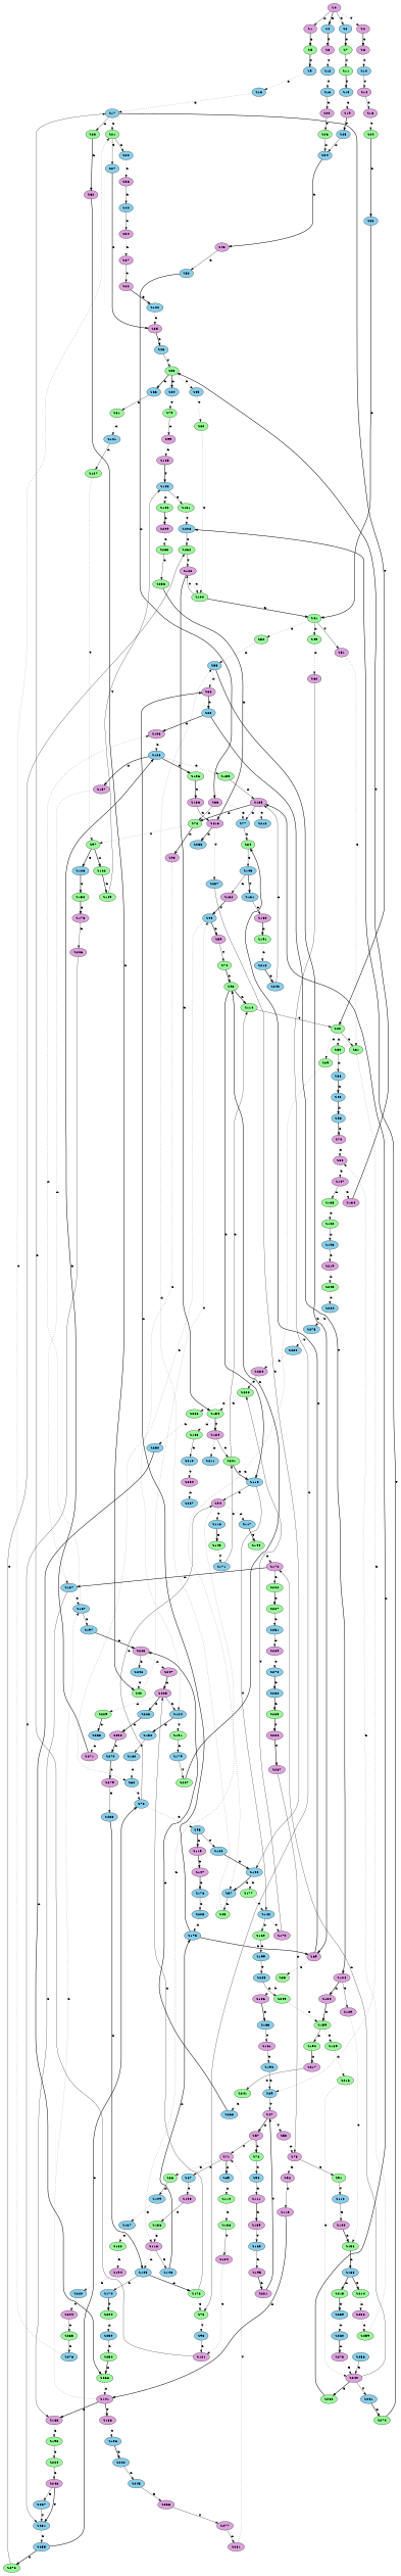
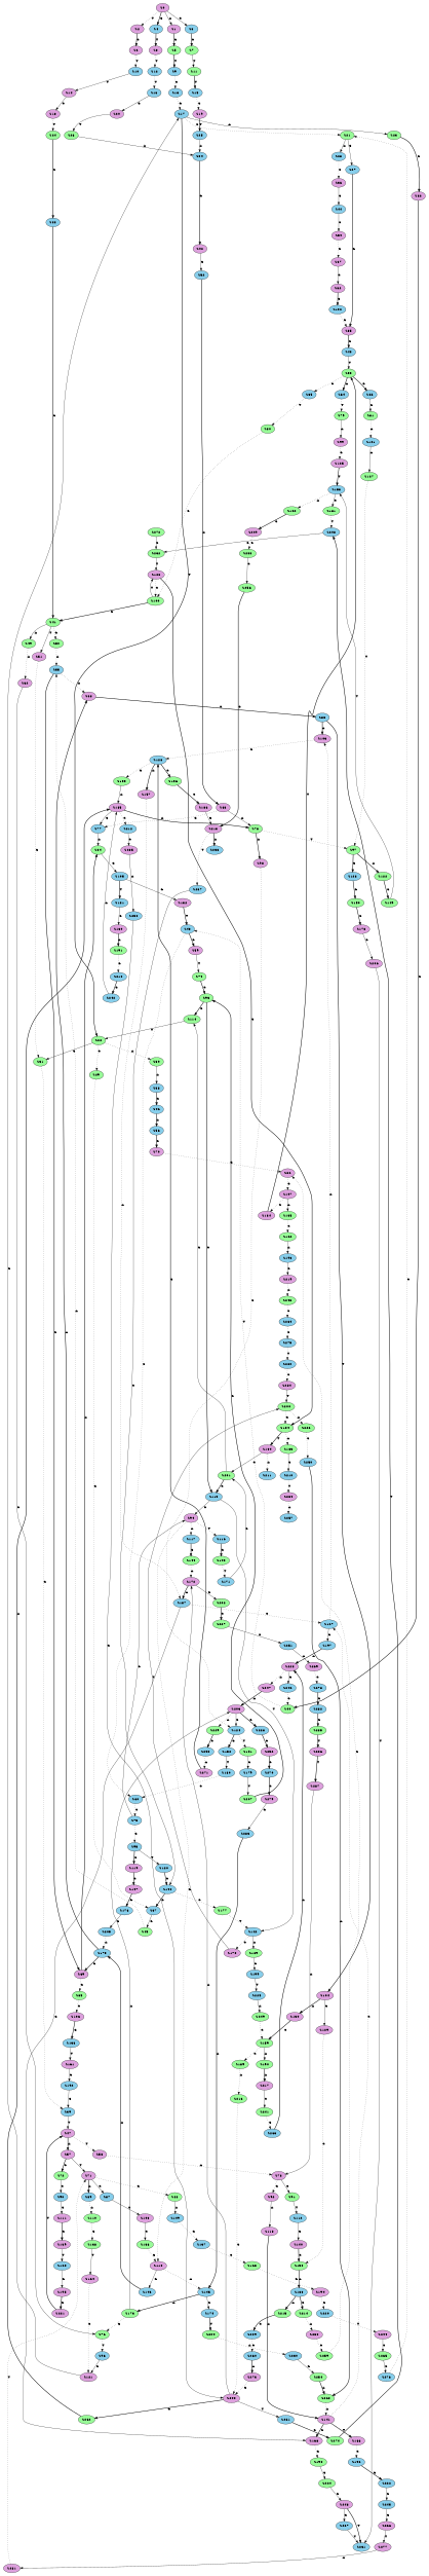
  strict digraph {
    node [fillcolor=skyblue style=filled]
    edge [style=solid]
    S0 [fillcolor=plum]
    S1 [fillcolor=plum]
    S2 [fillcolor=plum]
    S3
    S4
    S5 [fillcolor=palegreen]
    S6 [fillcolor=plum]
    S7 [fillcolor=palegreen]
    S8 [fillcolor=plum]
    S9
    S10
    S11 [fillcolor=palegreen]
    S12
    S13
    S14 [fillcolor=plum]
    S15
    S16
    S17
    S18 [fillcolor=plum]
    S19 [fillcolor=plum]
    S20 [fillcolor=plum]
    S21 [fillcolor=palegreen]
    S22 [fillcolor=palegreen]
    S23 [fillcolor=palegreen]
    S24 [fillcolor=palegreen]
    S25
    S26 [fillcolor=palegreen]
    S27
    S28
    S29 [fillcolor=palegreen]
    S30 [fillcolor=palegreen]
    S31 [fillcolor=palegreen]
    S32 [fillcolor=plum]
    S33
    S34
    S35 [fillcolor=plum]
    S36 [fillcolor=plum]
    S37
    S38
    S39
    S40 [fillcolor=palegreen]
    S41 [fillcolor=palegreen]
    S42 [fillcolor=plum]
    S43
    S44
    S45 [fillcolor=palegreen]
    S46
    S47 [fillcolor=plum]
    S48
    S49 [fillcolor=palegreen]
    S50 [fillcolor=palegreen]
    S51 [fillcolor=plum]
    S52
    S53 [fillcolor=palegreen]
    S54 [fillcolor=plum]
    S55
    S56
    S57 [fillcolor=plum]
    S58 [fillcolor=plum]
    S59 [fillcolor=plum]
    S60
    S62 [fillcolor=plum]
    S63 [fillcolor=plum]
    S64
    S65
    S66
    S67 [fillcolor=plum]
    S68 [fillcolor=plum]
    S69 [fillcolor=plum]
    S70 [fillcolor=plum]
    S71 [fillcolor=plum]
    S72 [fillcolor=palegreen]
    S73 [fillcolor=plum]
    S74 [fillcolor=palegreen]
    S75
    S76 [fillcolor=palegreen]
    S77
    S78 [fillcolor=palegreen]
    S79 [fillcolor=palegreen]
    S80 [fillcolor=palegreen]
    S81 [fillcolor=palegreen]
    S82 [fillcolor=plum]
    S83
    S84 [fillcolor=palegreen]
    S85 [fillcolor=palegreen]
    S86 [fillcolor=plum]
    S87
    S88 [fillcolor=palegreen]
    S89
    S90
    S91 [fillcolor=palegreen]
    S92 [fillcolor=plum]
    S93 [fillcolor=palegreen]
    S94 [fillcolor=plum]
    S95
    S96
    S97 [fillcolor=palegreen]
    S98 [fillcolor=plum]
    S99 [fillcolor=plum]
    S100 [fillcolor=palegreen]
    S101
    S102
    S103 [fillcolor=plum]
    S104 [fillcolor=plum]
    S105
    S106 [fillcolor=plum]
    S107 [fillcolor=plum]
    S108 [fillcolor=plum]
    S109
    S110 [fillcolor=palegreen]
    S111 [fillcolor=plum]
    S112
    S113 [fillcolor=plum]
    S114 [fillcolor=palegreen]
    S115
    S116
    S117
    S118 [fillcolor=plum]
    S119 [fillcolor=plum]
    S120
    S121 [fillcolor=plum]
    S122 [fillcolor=palegreen]
    S123
    S124
    S125 [fillcolor=plum]
    S126 [fillcolor=plum]
    S127 [fillcolor=palegreen]
    S128
    S129 [fillcolor=plum]
    S130 [fillcolor=plum]
    S131
    S132 [fillcolor=plum]
    S133
    S134 [fillcolor=plum]
    S135 [fillcolor=palegreen]
    S136 [fillcolor=palegreen]
    S137
    S138 [fillcolor=palegreen]
    S139 [fillcolor=plum]
    S140 [fillcolor=plum]
    S141 [fillcolor=plum]
    S142
    S143 [fillcolor=palegreen]
    S144 [fillcolor=palegreen]
    S145
    S146
    S147 [fillcolor=plum]
    S148
    S149 [fillcolor=palegreen]
    S150 [fillcolor=palegreen]
    S151 [fillcolor=palegreen]
    S152
    S153
    S154 [fillcolor=palegreen]
    S155 [fillcolor=palegreen]
    S156 [fillcolor=palegreen]
    S157 [fillcolor=plum]
    S158 [fillcolor=palegreen]
    S159 [fillcolor=palegreen]
    S160 [fillcolor=plum]
    S161 [fillcolor=plum]
    S162 [fillcolor=palegreen]
    S163 [fillcolor=palegreen]
    S164 [fillcolor=plum]
    S165
    S166 [fillcolor=plum]
    S167
    S168 [fillcolor=plum]
    S169 [fillcolor=palegreen]
    S170 [fillcolor=plum]
    S171
    S172 [fillcolor=plum]
    S173 [fillcolor=palegreen]
    S174
    S175
    S176
    S177 [fillcolor=palegreen]
    S178 [fillcolor=plum]
    S179
    S180
    S181 [fillcolor=palegreen]
    S182 [fillcolor=palegreen]
    S183 [fillcolor=palegreen]
    S184 [fillcolor=plum]
    S185 [fillcolor=plum]
    S186 [fillcolor=plum]
    S187
    S188
    S189 [fillcolor=palegreen]
    S190 [fillcolor=palegreen]
    S191 [fillcolor=palegreen]
    S192
    S193
    S194 [fillcolor=plum]
    S195 [fillcolor=plum]
    S196
    S197
    S198 [fillcolor=palegreen]
    S199
    S200 [fillcolor=palegreen]
    S201 [fillcolor=palegreen]
    S202 [fillcolor=palegreen]
    S203 [fillcolor=plum]
    S204 [fillcolor=palegreen]
    S205
    S206 [fillcolor=plum]
    S207 [fillcolor=palegreen]
    S208
    S209 [fillcolor=plum]
    S210
    S211
    S212
    S213 [fillcolor=plum]
    S214 [fillcolor=palegreen]
    S215 [fillcolor=palegreen]
    S216 [fillcolor=palegreen]
    S217 [fillcolor=plum]
    S218
    S219 [fillcolor=plum]
    S220
    S221 [fillcolor=plum]
    S222
    S223 [fillcolor=plum]
    S224 [fillcolor=palegreen]
    S225
    S226 [fillcolor=palegreen]
    S227 [fillcolor=palegreen]
    S228
    S229 [fillcolor=palegreen]
    S230
    S231
    S232 [fillcolor=palegreen]
    S233 [fillcolor=palegreen]
    S234 [fillcolor=plum]
+   S235 [fillcolor=plum]
    S236
    S237
    S238 [fillcolor=plum]
    S239
    S240 [fillcolor=plum]
    S241 [fillcolor=palegreen]
    S242
    S243 [fillcolor=palegreen]
    S244 [fillcolor=plum]
    S245
    S246
    S247 [fillcolor=plum]
    S248 [fillcolor=plum]
    S249 [fillcolor=palegreen]
    S250
    S251
    S252 [fillcolor=plum]
    S253
    S254 [fillcolor=palegreen]
-   S255
    S256 [fillcolor=palegreen]
    S257
    S258
    S259 [fillcolor=palegreen]
    S260
    S261
    S262 [fillcolor=palegreen]
    S263
    S264
    S265 [fillcolor=palegreen]
    S266 [fillcolor=plum]
    S267
    S268 [fillcolor=palegreen]
    S269 [fillcolor=plum]
    S270
    S271 [fillcolor=plum]
    S272 [fillcolor=palegreen]
    S273 [fillcolor=plum]
    S274 [fillcolor=palegreen]
    S275
    S276
    S277 [fillcolor=plum]
    S278
    S279 [fillcolor=plum]
    S280
    S281 [fillcolor=plum]
    S282
    S283
    S284 [fillcolor=plum]
    S285 [fillcolor=palegreen]
    S286 [fillcolor=plum]
    S287 [fillcolor=plum]
    S0 -> S1 [label=A]
    S0 -> S2 [label=T style=dotted]
    S0 -> S3 [label=C]
    S0 -> S4 [label=G style=bold]
    S1 -> S5 [label=G style=bold]
    S2 -> S6 [label=C style=bold]
    S3 -> S7 [label=C style=bold]
    S4 -> S8 [label=T style=bold]
    S5 -> S9 [label=T style=bold]
    S6 -> S10 [label=T style=dotted]
    S7 -> S11 [label=T]
    S8 -> S12 [label=T style=dotted]
    S9 -> S13 [label=C style=dotted]
    S10 -> S14 [label=T]
    S11 -> S15 [label=T style=bold]
    S12 -> S16 [label=T style=dotted]
    S13 -> S17 [label=G style=dotted]
    S14 -> S18 [label=C]
    S15 -> S19 [label=G style=dotted]
    S16 -> S20 [label=G]
    S17 -> S21 [label=C style=dotted]
    S17 -> S22 [label=T style=bold]
    S17 -> S23 [label=A]
    S18 -> S24 [label=T style=dotted]
    S19 -> S25 [label=T style=bold]
    S20 -> S26 [label=T]
    S21 -> S27 [label=G]
    S21 -> S28 [label=A]
    S22 -> S29 [label=C style=dotted]
    S22 -> S30 [label=A style=dotted]
    S22 -> S31 [label=G]
    S23 -> S32 [label=G style=bold]
    S24 -> S33 [label=C style=bold]
    S25 -> S34 [label=A]
    S26 -> S34 [label=A]
    S27 -> S35 [label=G style=bold]
    S28 -> S36 [label=C style=dotted]
    S29 -> S37 [label=G style=dotted]
    S30 -> S38 [label=A]
    S31 -> S39 [label=G style=dotted]
    S32 -> S40 [label=G style=bold]
    S33 -> S41 [label=G style=bold]
    S34 -> S42 [label=G style=bold]
    S35 -> S43 [label=C style=bold]
    S36 -> S44 [label=G]
    S37 -> S45 [label=G]
    S38 -> S46 [label=G style=bold]
    S39 -> S47 [label=T]
    S40 -> S48 [label=T style=dotted]
    S41 -> S49 [label=A]
    S41 -> S50 [label=G style=dotted]
    S41 -> S51 [label=T]
    S42 -> S52 [label=G]
    S43 -> S53 [label=T]
    S44 -> S54 [label=C]
    S45 -> S55 [label=A style=dotted]
    S46 -> S56 [label=A style=bold]
    S47 -> S57 [label=A style=bold]
    S47 -> S58 [label=T style=dotted]
    S48 -> S59 [label=G style=bold]
    S48 -> S60 [label=C style=dotted]
    S49 -> S62 [label=A style=dotted]
    S50 -> S55 [label=A style=dotted]
    S51 -> S31 [label=G style=dotted]
    S52 -> S63 [label=A style=bold]
    S53 -> S64 [label=A style=bold]
    S53 -> S65 [label=C style=dotted]
    S53 -> S66 [label=G style=bold]
    S54 -> S67 [label=G style=dotted]
    S55 -> S68 [label=A style=dotted]
    S55 -> S69 [label=G style=bold]
    S56 -> S70 [label=C style=bold]
    S57 -> S71 [label=T]
    S57 -> S72 [label=C style=bold]
    S58 -> S73 [label=A style=dotted]
    S59 -> S74 [label=T]
    S60 -> S75 [label=C style=dotted]
    S62 -> S76 [label=C]
    S63 -> S77 [label=G style=dotted]
    S63 -> S78 [label=A]
    S64 -> S79 [label=T style=dotted]
    S65 -> S80 [label=T style=dotted]
    S66 -> S81 [label=G]
    S67 -> S82 [label=C]
    S68 -> S83 [label=C style=bold]
    S69 -> S84 [label=A style=bold]
    S69 -> S85 [label=G style=dotted]
    S70 -> S86 [label=G style=dotted]
    S71 -> S87 [label=C]
    S71 -> S88 [label=G style=dotted]
    S71 -> S89 [label=A style=bold]
    S72 -> S90 [label=C]
    S73 -> S91 [label=C]
    S73 -> S92 [label=G style=dotted]
    S74 -> S93 [label=C style=bold]
    S75 -> S94 [label=C]
    S75 -> S95 [label=G style=dotted]
    S76 -> S96 [label=T style=dotted]
    S77 -> S84 [label=A]
    S78 -> S97 [label=T style=dotted]
    S78 -> S98 [label=A style=bold]
    S79 -> S99 [label=A]
    S80 -> S100 [label=C style=dotted]
    S81 -> S101 [label=A style=dotted]
    S82 -> S102 [label=G style=bold]
    S83 -> S103 [label=A style=bold]
    S83 -> S104 [label=T style=bold]
    S84 -> S105 [label=G]
    S85 -> S106 [label=C style=dotted]
    S86 -> S107 [label=G style=dotted]
    S87 -> S108 [label=C]
    S88 -> S109 [label=A]
    S89 -> S110 [label=A style=dotted]
    S90 -> S111 [label=G]
    S91 -> S112 [label=T]
    S92 -> S113 [label=A]
    S93 -> S114 [label=G style=bold]
    S93 -> S115 [label=C style=bold]
    S94 -> S116 [label=T style=dotted]
    S94 -> S117 [label=A style=dotted]
    S94 -> S118 [label=G style=dotted]
    S95 -> S119 [label=C style=bold]
    S95 -> S120 [label=T]
    S96 -> S121 [label=C]
    S97 -> S122 [label=A style=bold]
    S97 -> S123 [label=G style=bold]
    S98 -> S124 [label=G style=dotted]
    S99 -> S125 [label=G style=dotted]
    S100 -> S41 [label=G style=bold]
    S100 -> S126 [label=T]
    S101 -> S127 [label=A]
    S102 -> S35 [label=G style=dotted]
    S103 -> S128 [label=G style=dotted]
    S104 -> S129 [label=G]
    S104 -> S130 [label=A style=bold]
    S105 -> S131 [label=T style=bold]
    S105 -> S132 [label=G]
    S106 -> S133 [label=G style=bold]
    S107 -> S134 [label=C style=dotted]
    S107 -> S135 [label=A]
    S108 -> S136 [label=C]
    S109 -> S137 [label=G style=dotted]
    S110 -> S138 [label=G style=dotted]
    S111 -> S139 [label=G style=bold]
    S112 -> S140 [label=G]
    S113 -> S141 [label=A style=bold]
    S114 -> S22 [label=T]
    S115 -> S94 [label=C]
    S115 -> S142 [label=T]
    S116 -> S143 [label=G style=bold]
    S117 -> S144 [label=G style=bold]
    S118 -> S145 [label=A style=dotted]
    S118 -> S146 [label=G]
    S119 -> S147 [label=C style=bold]
    S120 -> S148 [label=C style=bold]
    S121 -> S17 [label=G]
    S122 -> S149 [label=G style=bold]
    S123 -> S150 [label=G style=bold]
    S124 -> S151 [label=T style=dotted]
    S124 -> S152 [label=G style=bold]
    S125 -> S153 [label=T style=bold]
    S126 -> S100 [label=C style=dotted]
    S126 -> S154 [label=G style=bold]
    S127 -> S97 [label=T style=dotted]
    S128 -> S155 [label=G style=dotted]
    S128 -> S156 [label=C style=bold]
    S128 -> S157 [label=A style=bold]
    S129 -> S158 [label=C style=dotted]
    S130 -> S159 [label=C style=bold]
    S131 -> S160 [label=C]
    S132 -> S48 [label=T style=bold]
    S133 -> S161 [label=T]
    S134 -> S53 [label=T style=bold]
    S135 -> S162 [label=C style=dotted]
    S136 -> S118 [label=G style=dotted]
    S137 -> S163 [label=C style=dotted]
    S138 -> S164 [label=T]
    S139 -> S165 [label=T]
    S140 -> S158 [label=C style=bold]
    S141 -> S166 [label=T style=bold]
    S141 -> S167 [label=C style=dotted]
    S141 -> S168 [label=G style=bold]
    S142 -> S169 [label=A]
    S142 -> S170 [label=C style=dotted]
    S143 -> S171 [label=T style=dotted]
    S144 -> S172 [label=A style=dotted]
    S145 -> S173 [label=A style=bold]
    S145 -> S174 [label=C]
    S146 -> S175 [label=A style=bold]
    S147 -> S176 [label=G style=bold]
    S148 -> S37 [label=G style=bold]
    S148 -> S177 [label=C style=dotted]
    S149 -> S153 [label=T]
    S150 -> S178 [label=G style=bold]
    S151 -> S179 [label=G]
    S152 -> S180 [label=T]
    S153 -> S181 [label=C]
    S153 -> S182 [label=A style=dotted]
    S154 -> S183 [label=A style=dotted]
    S154 -> S184 [label=T style=bold]
    S155 -> S185 [label=A]
    S156 -> S186 [label=C style=bold]
    S157 -> S187 [label=A style=dotted]
    S158 -> S188 [label=A style=bold]
    S159 -> S189 [label=C style=dotted]
    S159 -> S190 [label=A]
    S160 -> S191 [label=A style=bold]
    S161 -> S192 [label=G]
    S162 -> S193 [label=A]
    S163 -> S194 [label=G style=dotted]
    S164 -> S121 [label=C style=dotted]
    S165 -> S195 [label=G]
    S166 -> S196 [label=C style=dotted]
    S167 -> S103 [label=A style=dotted]
    S167 -> S197 [label=G]
    S168 -> S198 [label=G style=dotted]
    S169 -> S199 [label=C]
    S170 -> S200 [label=T]
    S171 -> S201 [label=C]
    S172 -> S187 [label=A style=bold]
    S172 -> S202 [label=G]
    S173 -> S76 [label=G style=dotted]
    S173 -> S203 [label=A]
    S174 -> S204 [label=T style=bold]
    S175 -> S68 [label=A style=bold]
    S175 -> S69 [label=G style=bold]
    S176 -> S205 [label=G]
    S177 -> S142 [label=T style=dotted]
    S178 -> S206 [label=G]
    S179 -> S207 [label=T]
    S180 -> S60 [label=C style=dotted]
    S181 -> S208 [label=T style=dotted]
    S182 -> S209 [label=G style=bold]
    S183 -> S210 [label=G]
    S184 -> S201 [label=C]
    S184 -> S211 [label=A style=dotted]
    S185 -> S77 [label=G]
    S185 -> S78 [label=A style=bold]
    S185 -> S212 [label=C style=dotted]
    S186 -> S213 [label=G]
    S187 -> S167 [label=C style=dotted]
    S187 -> S168 [label=G]
    S188 -> S214 [label=G style=bold]
    S188 -> S215 [label=A style=bold]
    S189 -> S216 [label=A style=dotted]
    S190 -> S217 [label=A style=bold]
    S191 -> S218 [label=G style=dotted]
    S192 -> S39 [label=G]
    S193 -> S219 [label=C]
    S194 -> S220 [label=G style=dotted]
    S195 -> S221 [label=G style=bold]
    S196 -> S222 [label=G style=bold]
    S197 -> S223 [label=A style=bold]
    S198 -> S224 [label=G]
    S199 -> S225 [label=T]
    S200 -> S154 [label=G style=dotted]
    S200 -> S226 [label=A style=dotted]
    S201 -> S114 [label=G]
    S201 -> S115 [label=C style=bold]
    S202 -> S227 [label=C style=bold]
    S203 -> S124 [label=G]
    S203 -> S228 [label=C style=bold]
    S203 -> S229 [label=A style=dotted]
    S204 -> S230 [label=A style=dotted]
    S205 -> S175 [label=A style=dotted]
    S206 -> S231 [label=T]
    S207 -> S93 [label=C style=bold]
    S208 -> S232 [label=C]
    S209 -> S233 [label=C style=dotted]
    S210 -> S234 [label=T style=dotted]
+   S212 -> S235 [label=C]
    S213 -> S236 [label=A style=bold]
    S213 -> S237 [label=T style=dotted]
    S214 -> S238 [label=A style=dotted]
    S215 -> S239 [label=C style=bold]
    S216 -> S240 [label=G style=dotted]
    S217 -> S241 [label=C]
    S218 -> S242 [label=G style=bold]
    S219 -> S243 [label=A style=dotted]
    S220 -> S244 [label=T style=dotted]
    S221 -> S47 [label=T style=bold]
    S222 -> S245 [label=G]
    S223 -> S246 [label=G]
    S223 -> S247 [label=A style=dotted]
    S224 -> S248 [label=G]
    S225 -> S249 [label=A]
    S226 -> S250 [label=G style=dotted]
    S227 -> S251 [label=C]
    S228 -> S252 [label=C style=bold]
    S229 -> S253 [label=C style=bold]
    S230 -> S254 [label=G]
-   S231 -> S255 [label=C style=dotted]
    S232 -> S126 [label=T]
    S233 -> S256 [label=C]
    S234 -> S257 [label=A style=dotted]
+   S235 -> S258 [label=A]
    S237 -> S148 [label=C]
    S238 -> S259 [label=C style=dotted]
    S239 -> S260 [label=C style=dotted]
    S240 -> S172 [label=A]
    S240 -> S261 [label=T]
    S240 -> S262 [label=G style=bold]
    S241 -> S263 [label=G style=dotted]
    S242 -> S185 [label=A]
    S243 -> S264 [label=C style=dotted]
    S244 -> S265 [label=C]
    S245 -> S266 [label=G]
    S246 -> S40 [label=G style=dotted]
    S247 -> S203 [label=A style=bold]
    S248 -> S231 [label=T style=bold]
    S248 -> S267 [label=G]
    S249 -> S159 [label=C style=dotted]
    S250 -> S268 [label=A style=bold]
    S251 -> S269 [label=A]
    S252 -> S270 [label=C style=bold]
    S253 -> S271 [label=A style=dotted]
    S254 -> S268 [label=A style=bold]
-   S255 -> S75 [label=C style=bold]
-   S255 -> S272 [label=T style=bold]
    S256 -> S213 [label=G style=bold]
    S258 -> S240 [label=G]
    S259 -> S86 [label=G style=dotted]
    S260 -> S273 [label=A style=bold]
    S261 -> S274 [label=C style=bold]
    S262 -> S185 [label=A style=bold]
    S263 -> S223 [label=A style=bold]
    S264 -> S275 [label=C style=dotted]
    S265 -> S276 [label=G]
    S266 -> S277 [label=T]
    S267 -> S231 [label=T]
    S268 -> S141 [label=A style=dotted]
    S269 -> S278 [label=C style=dotted]
    S270 -> S279 [label=C style=bold]
    S271 -> S128 [label=G style=bold]
    S272 -> S232 [label=C]
    S273 -> S240 [label=G style=dotted]
    S274 -> S208 [label=T style=bold]
    S275 -> S280 [label=T style=dotted]
    S276 -> S21 [label=C style=dotted]
    S277 -> S281 [label=A]
    S278 -> S282 [label=G style=bold]
    S279 -> S283 [label=G]
    S280 -> S284 [label=C style=dotted]
    S281 -> S71 [label=T style=dotted]
    S282 -> S285 [label=G style=bold]
    S283 -> S145 [label=A style=bold]
    S284 -> S200 [label=T]
    S285 -> S286 [label=T style=bold]
    S286 -> S287 [label=T style=bold]
    S287 -> S73 [label=A]
  }
